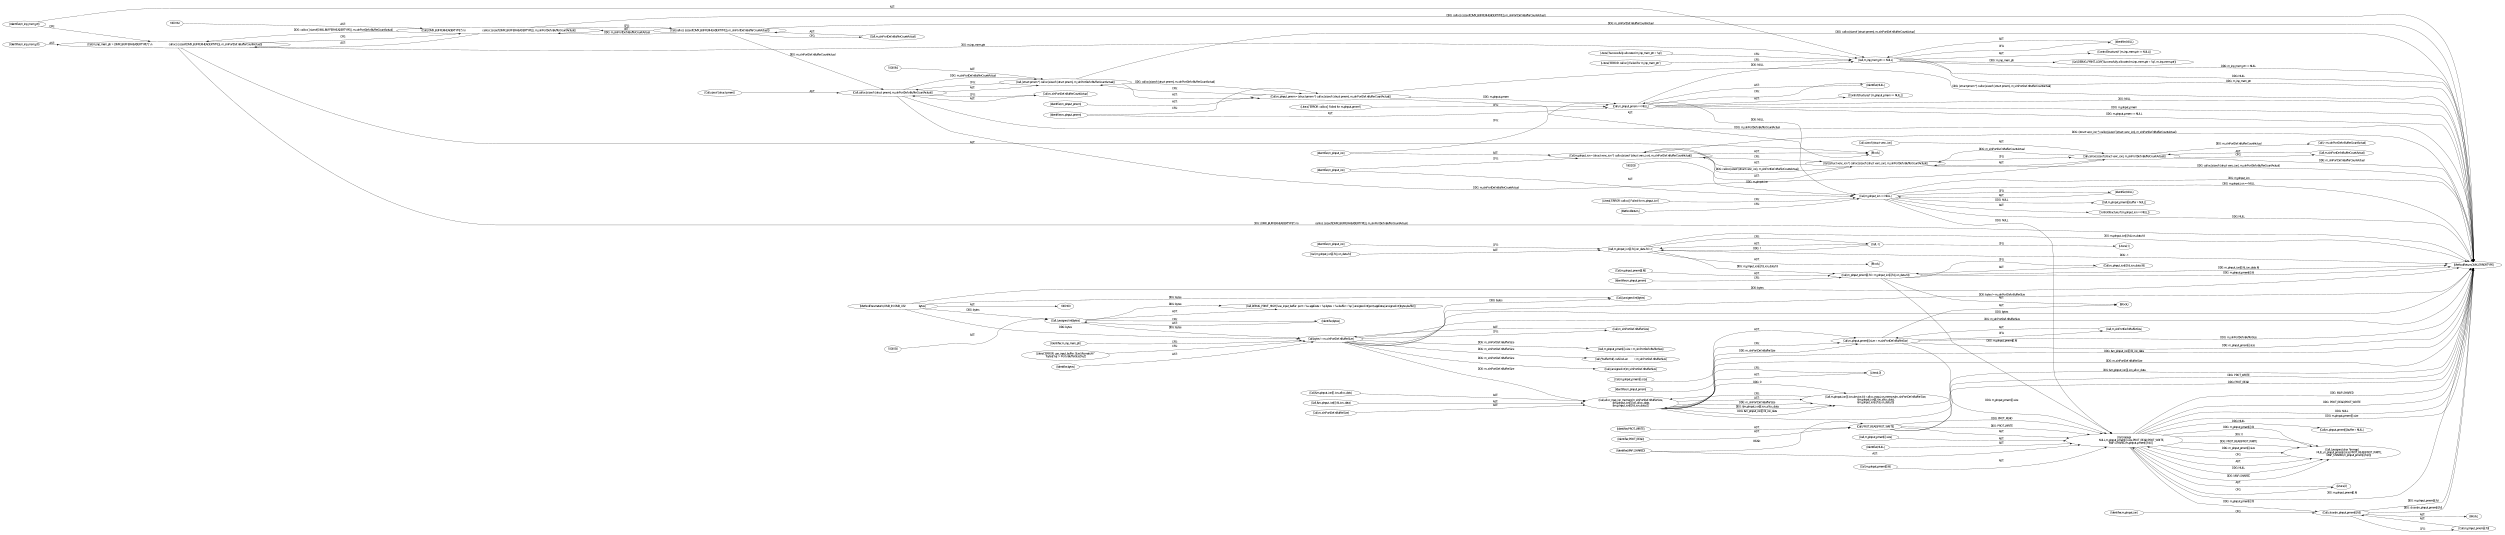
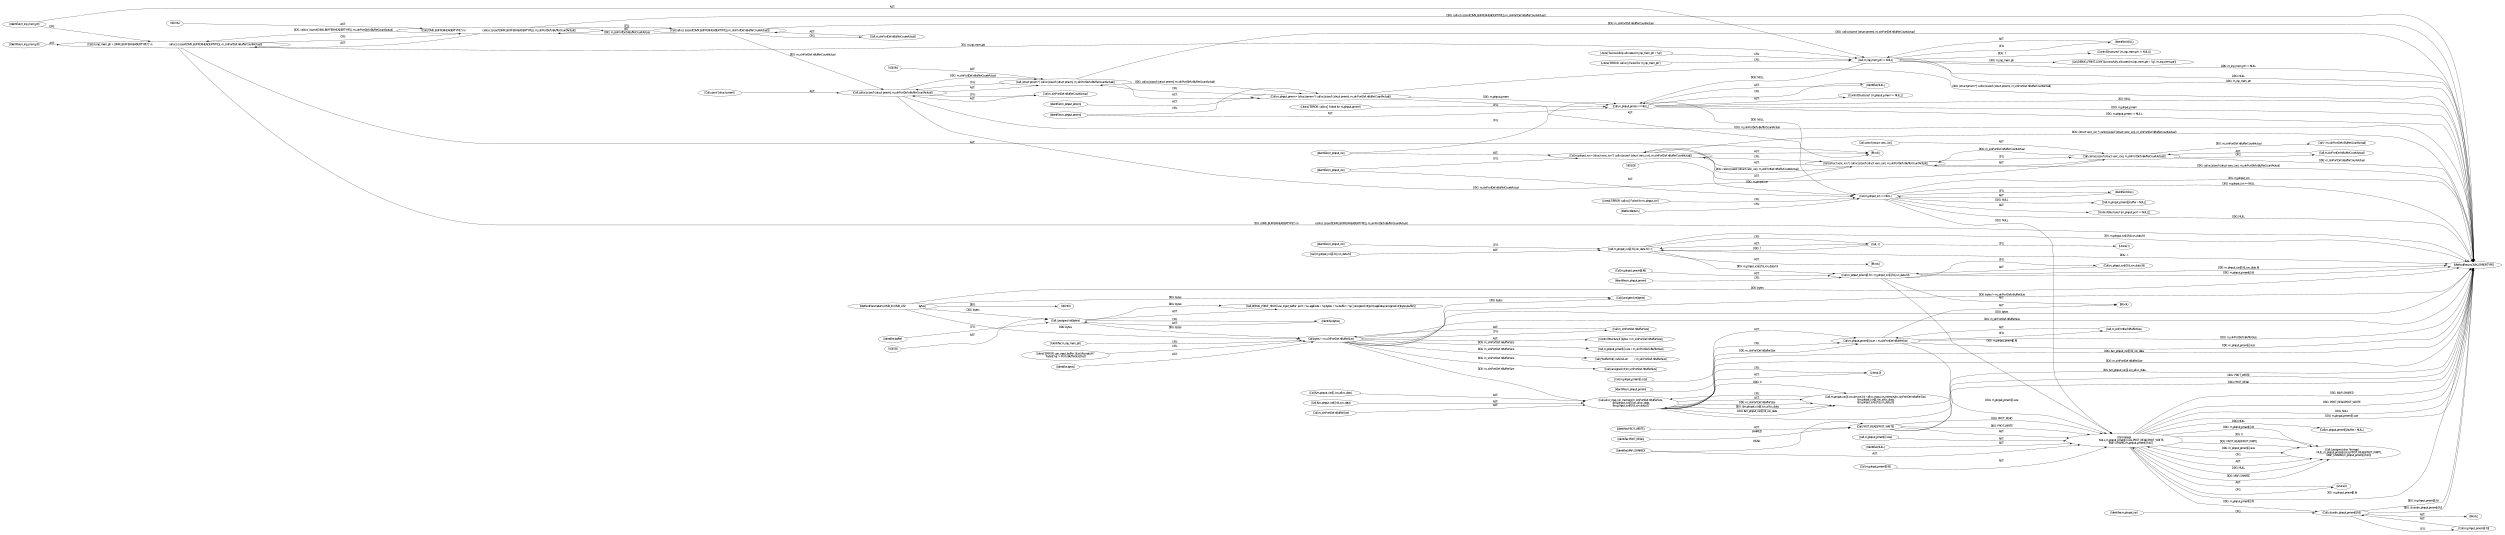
  digraph {
    fontname=Roboto
    rankdir=LR
    node [fontname=Roboto]
    edge [fontname=Roboto]
    n1 [label="(Call,close(m_pInput_pmem[i].fd))"]
    n2 [label="(MethodReturn,OMX_ERRORTYPE)"]
    n3 [label="(Block,)"]
    n4 [label="(Call,m_pInput_pmem[i].fd)"]
    n5 [label="(Call,mmap(\n                     NULL,m_pInput_pmem[i].size,PROT_READ|PROT_WRITE,\n                    MAP_SHARED,m_pInput_pmem[i].fd,0))"]
    n6 [label="(Call,m_pInput_pmem[i].buffer = NULL)"]
    n7 [label="(Call,(unsigned char *)mmap(\n                     NULL,m_pInput_pmem[i].size,PROT_READ|PROT_WRITE,\n                    MAP_SHARED,m_pInput_pmem[i].fd,0))"]
    n8 [label="(Literal,0)"]
    n9 [label="(Call,m_pInput_ion == NULL)"]
    n10 [label="(Identifier,NULL)"]
    n11 [label="(Call,m_pInput_pmem[i].buffer = NULL)"]
-   n12 [label="(ControlStructure,if (m_pInput_ion == NULL))"]
+   n12 [label="(ControlStructure,if (m_pInput_port == NULL))"]
    n13 [label="(Call,m_pInput_ion = (struct venc_ion *) calloc(sizeof (struct venc_ion), m_sInPortDef.nBufferCountActual))"]
    n14 [label="(Call,(struct venc_ion *) calloc(sizeof (struct venc_ion), m_sInPortDef.nBufferCountActual))"]
    n15 [label="(Block,)"]
    n16 [label="(Call,calloc(sizeof (struct venc_ion), m_sInPortDef.nBufferCountActual))"]
    n17 [label="(Call,i< m_sInPortDef.nBufferCountActual)"]
    n18 [label="(Call,m_sInPortDef.nBufferCountActual)"]
    n19 [label="(Call,calloc(sizeof (struct pmem), m_sInPortDef.nBufferCountActual))"]
    n20 [label="(Call,(struct pmem *) calloc(sizeof (struct pmem), m_sInPortDef.nBufferCountActual))"]
    n21 [label="(Call,m_sInPortDef.nBufferCountActual)"]
    n22 [label="(Call,m_pInput_pmem = (struct pmem *) calloc(sizeof (struct pmem), m_sInPortDef.nBufferCountActual))"]
    n23 [label="(Call,calloc( (sizeof(OMX_BUFFERHEADERTYPE)), m_sInPortDef.nBufferCountActual))"]
    n24 [label="(Call,(OMX_BUFFERHEADERTYPE*) \\n                        calloc( (sizeof(OMX_BUFFERHEADERTYPE)), m_sInPortDef.nBufferCountActual))"]
    n25 [label="(Call,m_sInPortDef.nBufferCountActual)"]
    n26 [label="(Call,m_inp_mem_ptr = (OMX_BUFFERHEADERTYPE*) \\n                        calloc( (sizeof(OMX_BUFFERHEADERTYPE)), m_sInPortDef.nBufferCountActual))"]
    n27 [label="(Call,m_pInput_pmem == NULL)"]
    n28 [label="(Identifier,NULL)"]
    n29 [label="(ControlStructure,if (m_pInput_pmem == NULL))"]
    n30 [label="(Call,m_inp_mem_ptr == NULL)"]
    n31 [label="(Identifier,NULL)"]
    n32 [label="(ControlStructure,if (m_inp_mem_ptr == NULL))"]
    n33 [label="(Call,DEBUG_PRINT_LOW(\"Successfully allocated m_inp_mem_ptr = %p\", m_inp_mem_ptr))"]
    n34 [label="(Call,m_pInput_pmem[i].size = m_sInPortDef.nBufferSize)"]
    n35 [label="(Call,m_sInPortDef.nBufferSize)"]
    n36 [label="(Block,)"]
    n37 [label="(Call,alloc_map_ion_memory(m_sInPortDef.nBufferSize,\n &m_pInput_ion[i].ion_alloc_data,\n &m_pInput_ion[i].fd_ion_data,0))"]
    n38 [label="(Literal,0)"]
    n39 [label="(Call,m_pInput_ion[i].ion_device_fd = alloc_map_ion_memory(m_sInPortDef.nBufferSize,\n &m_pInput_ion[i].ion_alloc_data,\n &m_pInput_ion[i].fd_ion_data,0))"]
    n40 [label="(Call,bytes != m_sInPortDef.nBufferSize)"]
+   n41 [label="(ControlStructure,if (bytes != m_sInPortDef.nBufferSize))"]
    n42 [label="(Call,m_pInput_pmem[i].size = m_sInPortDef.nBufferSize)"]
    n43 [label="(Call,(*bufferHdr)->nAllocLen         = m_sInPortDef.nBufferSize)"]
    n44 [label="(Call,(unsigned int)bytes)"]
    n45 [label="(Call,(unsigned int)m_sInPortDef.nBufferSize)"]
    n46 [label="(Call,m_sInPortDef.nBufferSize)"]
    n47 [label="(Call,(unsigned int)bytes)"]
    n48 [label="(Identifier,bytes)"]
    n49 [label="(Call,DEBUG_PRINT_HIGH(\"use_input_buffer: port = %u appData = %p bytes = %u buffer = %p\",(unsigned int)port,appData,(unsigned int)bytes,buffer))"]
    n50 [label="(MethodParameterIn,OMX_IN OMX_U32                   bytes)"]
    1000100
    n52 [label="(Call,PROT_READ|PROT_WRITE)"]
    n53 [label="(Identifier,PROT_WRITE)"]
    n54 [label="(Call,m_pInput_pmem[i].fd = m_pInput_ion[i].fd_ion_data.fd)"]
    n55 [label="(Call,m_pInput_ion[i].fd_ion_data.fd)"]
    n56 [label="(Call,m_pInput_ion[i].fd_ion_data.fd =-1)"]
    n57 [label="(Call,-1)"]
    n58 [label="(Block,)"]
    n59 [label="(Literal,1)"]
    n60 [label="(Call,&m_pInput_ion[i].ion_alloc_data)"]
    n61 [label="(Identifier,MAP_SHARED)"]
    n62 [label="(Call,m_pInput_pmem[i].size)"]
    n63 [label="(Call,m_pInput_pmem[i].fd)"]
    n64 [label="(Identifier,m_pInput_ion)"]
    n65 [label="(Identifier,bytes)"]
    n66 [label="(Literal,\"ERROR: calloc() Failed for m_inp_mem_ptr\")"]
+   n67 [label="(Identifier,buffer)"]
    n68 [label="(Identifier,NULL)"]
    n69 [label="(Literal,\"Successfully allocated m_inp_mem_ptr = %p\")"]
    n70 [label="(Identifier,m_pInput_ion)"]
    n71 [label="(Identifier,m_pInput_ion)"]
    n72 [label="(Identifier,m_pInput_pmem)"]
    n73 [label="(Identifier,m_inp_mem_ptr)"]
    n74 [label="(Literal,\"ERROR: calloc() Failed for m_pInput_ion\")"]
    n75 [label="(Call,m_pInput_pmem[i].fd)"]
    n76 [label="(Literal,\"ERROR: use_input_buffer: Size Mismatch!! \"\n \"bytes[%u] != Port.nBufferSize[%u]\")"]
    n77 [label="(Call,sizeof (struct pmem))"]
    n78 [label="(Call,m_pInput_pmem[i].size)"]
    n79 [label="(Identifier,PROT_READ)"]
    n80 [label="(Literal,\"ERROR: calloc() Failed for m_pInput_pmem\")"]
    n81 [label="(Call,m_pInput_ion[i].fd_ion_data.fd)"]
    n82 [label="(Call,&m_pInput_ion[i].fd_ion_data)"]
    n83 [label="(Identifier,m_pInput_pmem)"]
    n84 [label="(Identifier,m_pInput_pmem)"]
    n85 [label="(Identifier,m_pInput_ion)"]
    n86 [label="(Identifier,m_pInput_pmem)"]
    n87 [label="(Identifier,m_inp_mem_ptr)"]
    n88 [label="(Call,sizeof (struct venc_ion))"]
    n89 [label="(Call,m_sInPortDef.nBufferSize)"]
    n90 [label="(MethodReturn,i)"]
    n91 [label="(Identifier,m_inp_mem_ptr)"]
    1000203
    1000184
    1000162
    1000130
    n1 -> n2 [label="DDG: close(m_pInput_pmem[i].fd)"]
    n1 -> n2 [label="DDG: m_pInput_pmem[i].fd"]
    n1 -> n3 [label="AST: "]
    n1 -> n4 [label="CFG: "]
    n4 -> n1 [label="AST: "]
    n5 -> n1 [label="DDG: m_pInput_pmem[i].fd"]
    n5 -> n2 [label="DDG: MAP_SHARED"]
    n5 -> n2 [label="DDG: PROT_READ|PROT_WRITE"]
    n5 -> n2 [label="DDG: NULL"]
    n5 -> n2 [label="DDG: m_pInput_pmem[i].size"]
    n5 -> n2 [label="DDG: m_pInput_pmem[i].fd"]
    n5 -> n6 [label="DDG: NULL"]
    n5 -> n7 [label="AST: "]
    n5 -> n7 [label="DDG: NULL"]
    n5 -> n7 [label="DDG: MAP_SHARED"]
    n5 -> n7 [label="DDG: m_pInput_pmem[i].fd"]
    n5 -> n7 [label="DDG: 0"]
    n5 -> n7 [label="DDG: PROT_READ|PROT_WRITE"]
    n5 -> n7 [label="DDG: m_pInput_pmem[i].size"]
    n5 -> n8 [label="CFG: "]
    n7 -> n5 [label="CFG: "]
    n8 -> n5 [label="AST: "]
    n9 -> n2 [label="DDG: m_pInput_ion"]
    n9 -> n2 [label="DDG: m_pInput_ion == NULL"]
    n9 -> n2 [label="DDG: NULL"]
    n9 -> n5 [label="DDG: NULL"]
    n9 -> n10 [label="CFG: "]
    n9 -> n11 [label="DDG: NULL"]
    n9 -> n12 [label="AST: "]
    n10 -> n9 [label="AST: "]
    n13 -> n2 [label="DDG: (struct venc_ion *) calloc(sizeof (struct venc_ion), m_sInPortDef.nBufferCountActual)"]
    n13 -> n9 [label="DDG: m_pInput_ion"]
    n13 -> n14 [label="CFG: "]
    n13 -> n15 [label="AST: "]
    n14 -> n2 [label="DDG: calloc(sizeof (struct venc_ion), m_sInPortDef.nBufferCountActual)"]
    n14 -> n13 [label="AST: "]
    n14 -> n13 [label="DDG: calloc(sizeof (struct venc_ion), m_sInPortDef.nBufferCountActual)"]
    n14 -> n16 [label="CFG: "]
    n16 -> n2 [label="DDG: m_sInPortDef.nBufferCountActual"]
    n16 -> n14 [label="AST: "]
    n16 -> n14 [label="DDG: m_sInPortDef.nBufferCountActual"]
    n16 -> n17 [label="DDG: m_sInPortDef.nBufferCountActual"]
    n16 -> n18 [label="CFG: "]
    n18 -> n16 [label="AST: "]
    n19 -> n2 [label="DDG: m_sInPortDef.nBufferCountActual"]
    n19 -> n16 [label="DDG: m_sInPortDef.nBufferCountActual"]
    n19 -> n20 [label="AST: "]
    n19 -> n20 [label="DDG: m_sInPortDef.nBufferCountActual"]
    n19 -> n21 [label="CFG: "]
    n20 -> n2 [label="DDG: calloc(sizeof (struct pmem), m_sInPortDef.nBufferCountActual)"]
    n20 -> n19 [label="CFG: "]
    n20 -> n22 [label="AST: "]
    n20 -> n22 [label="DDG: calloc(sizeof (struct pmem), m_sInPortDef.nBufferCountActual)"]
    n21 -> n19 [label="AST: "]
    n22 -> n2 [label="DDG: (struct pmem *) calloc(sizeof (struct pmem), m_sInPortDef.nBufferCountActual)"]
    n22 -> n15 [label="AST: "]
    n22 -> n20 [label="CFG: "]
    n22 -> n27 [label="DDG: m_pInput_pmem"]
    n23 -> n2 [label="DDG: m_sInPortDef.nBufferCountActual"]
    n23 -> n19 [label="DDG: m_sInPortDef.nBufferCountActual"]
    n23 -> n24 [label="AST: "]
    n23 -> n24 [label="DDG: m_sInPortDef.nBufferCountActual"]
    n23 -> n25 [label="CFG: "]
    n24 -> n2 [label="DDG: calloc( (sizeof(OMX_BUFFERHEADERTYPE)), m_sInPortDef.nBufferCountActual)"]
    n24 -> n23 [label="CFG: "]
    n24 -> n26 [label="AST: "]
    n24 -> n26 [label="DDG: calloc( (sizeof(OMX_BUFFERHEADERTYPE)), m_sInPortDef.nBufferCountActual)"]
    n25 -> n23 [label="AST: "]
    n26 -> n2 [label="DDG: (OMX_BUFFERHEADERTYPE*) \\n                        calloc( (sizeof(OMX_BUFFERHEADERTYPE)), m_sInPortDef.nBufferCountActual)"]
    n26 -> n15 [label="AST: "]
    n26 -> n24 [label="CFG: "]
    n26 -> n30 [label="DDG: m_inp_mem_ptr"]
    n27 -> n2 [label="DDG: NULL"]
    n27 -> n2 [label="DDG: m_pInput_pmem"]
    n27 -> n2 [label="DDG: m_pInput_pmem == NULL"]
    n27 -> n9 [label="DDG: NULL"]
    n27 -> n28 [label="CFG: "]
    n27 -> n29 [label="AST: "]
    n28 -> n27 [label="AST: "]
    n30 -> n2 [label="DDG: NULL"]
    n30 -> n2 [label="DDG: m_inp_mem_ptr"]
    n30 -> n2 [label="DDG: m_inp_mem_ptr == NULL"]
-   n27 -> n30 [label="DDG: NULL"]
+   n30 -> n27 [label="DDG: NULL"]
    n30 -> n31 [label="CFG: "]
-   n30 -> n32 [label="AST: "]
+   n30 -> n32 [label="DDG: 1"]
    n30 -> n33 [label="DDG: m_inp_mem_ptr"]
    n31 -> n30 [label="AST: "]
    n34 -> n2 [label="DDG: m_sInPortDef.nBufferSize"]
    n34 -> n2 [label="DDG: m_pInput_pmem[i].size"]
    n34 -> n5 [label="DDG: m_pInput_pmem[i].size"]
    n34 -> n35 [label="CFG: "]
    n34 -> n36 [label="AST: "]
    n35 -> n34 [label="AST: "]
    n37 -> n2 [label="DDG: &m_pInput_ion[i].fd_ion_data"]
    n37 -> n2 [label="DDG: m_sInPortDef.nBufferSize"]
    n37 -> n2 [label="DDG: &m_pInput_ion[i].ion_alloc_data"]
    n37 -> n34 [label="DDG: m_sInPortDef.nBufferSize"]
    n37 -> n38 [label="CFG: "]
    n37 -> n39 [label="AST: "]
    n37 -> n39 [label="DDG: m_sInPortDef.nBufferSize"]
    n37 -> n39 [label="DDG: &m_pInput_ion[i].ion_alloc_data"]
    n37 -> n39 [label="DDG: &m_pInput_ion[i].fd_ion_data"]
    n37 -> n39 [label="DDG: 0"]
    n38 -> n37 [label="AST: "]
    n39 -> n37 [label="CFG: "]
    n40 -> n2 [label="DDG: bytes != m_sInPortDef.nBufferSize"]
    n40 -> n2 [label="DDG: bytes"]
    n40 -> n2 [label="DDG: m_sInPortDef.nBufferSize"]
    n40 -> n37 [label="DDG: m_sInPortDef.nBufferSize"]
+   n40 -> n41 [label="AST: "]
    n40 -> n42 [label="DDG: m_sInPortDef.nBufferSize"]
    n40 -> n43 [label="DDG: m_sInPortDef.nBufferSize"]
    n40 -> n44 [label="DDG: bytes"]
    n40 -> n45 [label="DDG: m_sInPortDef.nBufferSize"]
    n40 -> n46 [label="CFG: "]
    n46 -> n40 [label="AST: "]
    n47 -> n40 [label="DDG: bytes"]
    n47 -> n48 [label="CFG: "]
    n47 -> n49 [label="AST: "]
    n47 -> n49 [label="DDG: bytes"]
    n48 -> n47 [label="AST: "]
    n50 -> n2 [label="DDG: bytes"]
    n50 -> n40 [label="DDG: bytes"]
    n50 -> n44 [label="DDG: bytes"]
    n50 -> n47 [label="DDG: bytes"]
-   n50 -> 1000100 [label="AST: "]
+   n50 -> 1000100 [label="DDG: "]
    n52 -> n2 [label="DDG: PROT_WRITE"]
    n52 -> n2 [label="DDG: PROT_READ"]
    n52 -> n5 [label="AST: "]
    n52 -> n5 [label="DDG: PROT_READ"]
    n52 -> n5 [label="DDG: PROT_WRITE"]
    n53 -> n52 [label="AST: "]
    n54 -> n2 [label="DDG: m_pInput_ion[i].fd_ion_data.fd"]
    n54 -> n2 [label="DDG: m_pInput_pmem[i].fd"]
    n54 -> n5 [label="DDG: m_pInput_pmem[i].fd"]
    n54 -> n36 [label="AST: "]
    n54 -> n55 [label="CFG: "]
    n55 -> n54 [label="AST: "]
    n56 -> n2 [label="DDG: m_pInput_ion[i].fd_ion_data.fd"]
    n56 -> n2 [label="DDG: -1"]
    n56 -> n54 [label="DDG: m_pInput_ion[i].fd_ion_data.fd"]
    n56 -> n57 [label="CFG: "]
    n56 -> n58 [label="AST: "]
    n57 -> n56 [label="AST: "]
    n57 -> n56 [label="DDG: 1"]
    n57 -> n59 [label="CFG: "]
    n60 -> n37 [label="AST: "]
    n61 -> n5 [label="AST: "]
    n61 -> n52 [label="READ: "]
    n62 -> n34 [label="AST: "]
    n63 -> n54 [label="AST: "]
    n64 -> n13 [label="AST: "]
    n64 -> n27 [label="CFG: "]
    n65 -> n40 [label="AST: "]
    n66 -> n30 [label="CFG: "]
+   n67 -> n47 [label="CFG: "]
    n68 -> n5 [label="AST: "]
    n69 -> n30 [label="CFG: "]
    n70 -> n9 [label="AST: "]
    n70 -> n13 [label="CFG: "]
    n71 -> n56 [label="CFG: "]
    n72 -> n34 [label="CFG: "]
    n73 -> n40 [label="CFG: "]
    n74 -> n9 [label="CFG: "]
    n75 -> n5 [label="AST: "]
    n76 -> n40 [label="CFG: "]
    n77 -> n19 [label="AST: "]
    n78 -> n5 [label="AST: "]
-   n79 -> n52 [label="AST: "]
+   n79 -> n52 [label="SHARED: "]
    n80 -> n27 [label="CFG: "]
    n81 -> n56 [label="AST: "]
    n82 -> n37 [label="AST: "]
    n83 -> n54 [label="CFG: "]
    n84 -> n22 [label="CFG: "]
    n84 -> n27 [label="AST: "]
    n85 -> n1 [label="CFG: "]
    n86 -> n22 [label="AST: "]
    n87 -> n26 [label="CFG: "]
    n87 -> n30 [label="AST: "]
    n88 -> n16 [label="AST: "]
    n89 -> n37 [label="AST: "]
    n90 -> n9 [label="CFG: "]
    n91 -> n26 [label="AST: "]
    1000203 -> n14 [label="AST: "]
    1000184 -> n20 [label="AST: "]
    1000162 -> n24 [label="AST: "]
    1000130 -> n47 [label="AST: "]
  }
